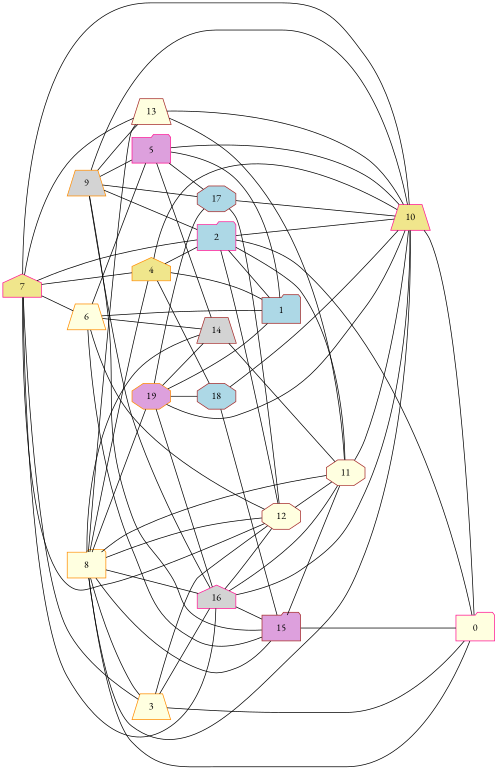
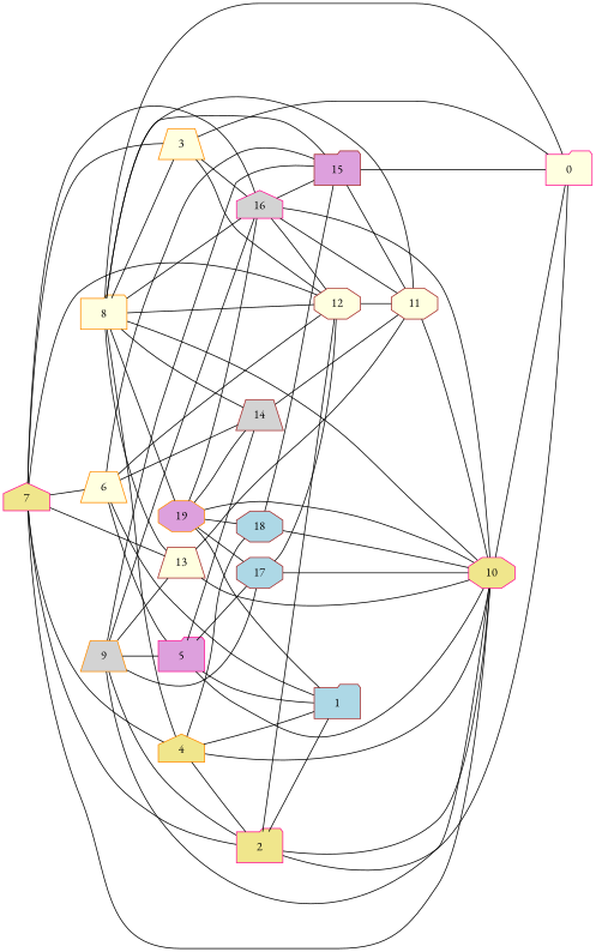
  digraph {
    fontname="EB Garamond"
    rankdir=LR
    node [color=brown fillcolor=lightyellow fontname="EB Garamond" shape=octagon style=filled]
    edge [color=black dir=none fontname="EB Garamond"]
    19 [color=darkorange fillcolor=plum]
    17 [fillcolor=lightblue]
    1 [fillcolor=lightblue shape=folder]
    18 [fillcolor=lightblue]
-   10 [color=deeppink fillcolor=khaki shape=trapezium]
+   10 [color=deeppink fillcolor=khaki]
    14 [fillcolor=lightgrey shape=trapezium]
    16 [color=deeppink fillcolor=lightgrey shape=house]
    15 [fillcolor=plum shape=folder]
    0 [color=deeppink shape=folder]
    11
    6 [color=darkorange shape=trapezium]
    12
    5 [color=deeppink fillcolor=plum shape=folder]
    3 [color=darkorange shape=trapezium]
    4 [color=darkorange fillcolor=khaki shape=house]
-   2 [color=deeppink fillcolor=lightblue shape=folder]
+   2 [color=deeppink fillcolor=khaki shape=folder]
    7 [color=deeppink fillcolor=khaki shape=house]
    13 [shape=trapezium]
    8 [color=darkorange shape=folder]
    9 [color=darkorange fillcolor=lightgrey shape=trapezium]
    subgraph sub_1 {
      19
      17
      1
      18
      10
      14
      16
      15
      0
      11
      6
      12
      5
      3
      4
      2
      7
      13
      8
      9
    }
    19 -> 17
    19 -> 1
    19 -> 18
    19 -> 10
    19 -> 14
    19 -> 16
    17 -> 10
    17 -> 12
    18 -> 10
    18 -> 15
    10 -> 0
    14 -> 11
    16 -> 10
    16 -> 15
    16 -> 11
    16 -> 12
    15 -> 0
    15 -> 11
    11 -> 10
    6 -> 1
    6 -> 14
    6 -> 15
    6 -> 12
    6 -> 5
    12 -> 11
    5 -> 17
    5 -> 1
    5 -> 10
    5 -> 14
    3 -> 16
    3 -> 0
    3 -> 12
    4 -> 1
    4 -> 18
    4 -> 10
    4 -> 2
    2 -> 1
    2 -> 10
    2 -> 0
-   2 -> 11
    2 -> 12
    7 -> 10
    7 -> 16
    7 -> 6
    7 -> 12
    7 -> 3
    7 -> 4
    7 -> 2
    7 -> 13
    13 -> 10
    13 -> 11
    8 -> 19
    8 -> 10
    8 -> 14
    8 -> 16
    8 -> 15
    8 -> 0
    8 -> 11
    8 -> 12
    8 -> 3
    8 -> 4
    8 -> 13
    9 -> 17
    9 -> 10
    9 -> 16
    9 -> 15
    9 -> 5
    9 -> 2
    9 -> 13
  }
